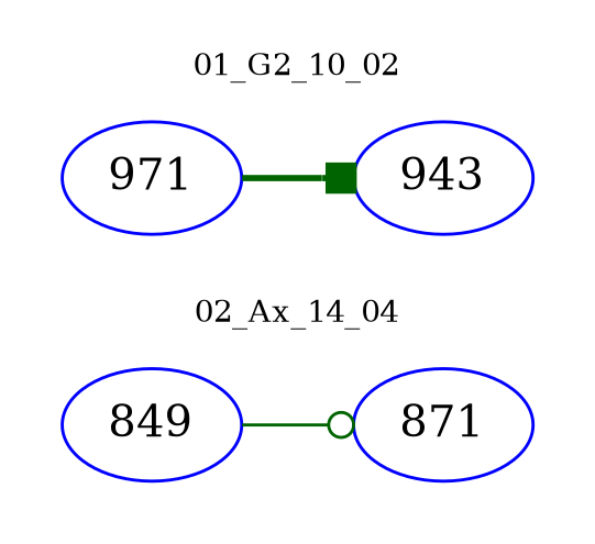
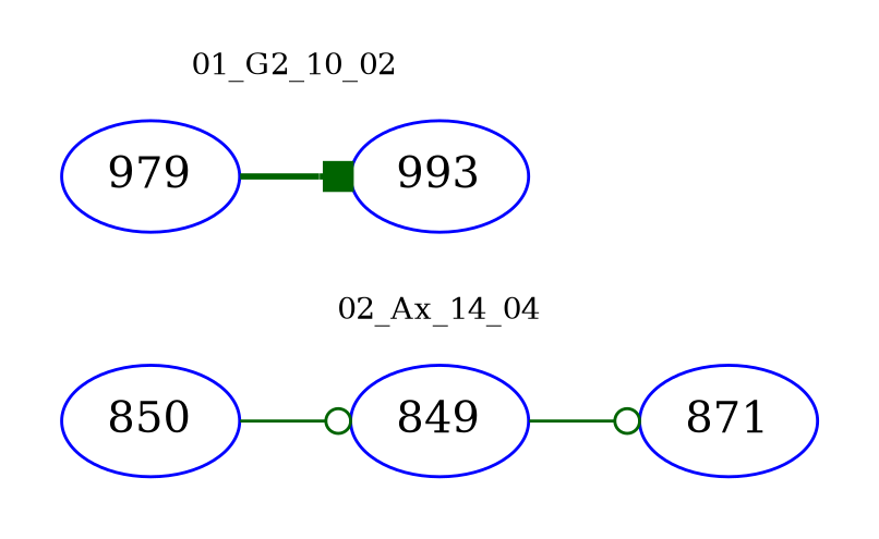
  digraph {
    rankdir=LR
    node [color=blue]
    edge [arrowhead=odot color=darkgreen style=solid]
+   n1 [label=850]
    n2 [label=849]
    n3 [label=871]
-   n4 [label=971]
-   n5 [label=943]
+   n4 [label=979]
+   n5 [label=993]
    subgraph cluster_1 {
      color=white
      fontsize=10
      label="02_Ax_14_04"
+     n1
      n2
      n3
    }
    subgraph cluster_2 {
      color=white
      fontsize=10
      label="01_G2_10_02"
      n4
      n5
    }
+   n1 -> n2
    n2 -> n3
    n4 -> n5 [arrowhead=box style=bold]
  }
